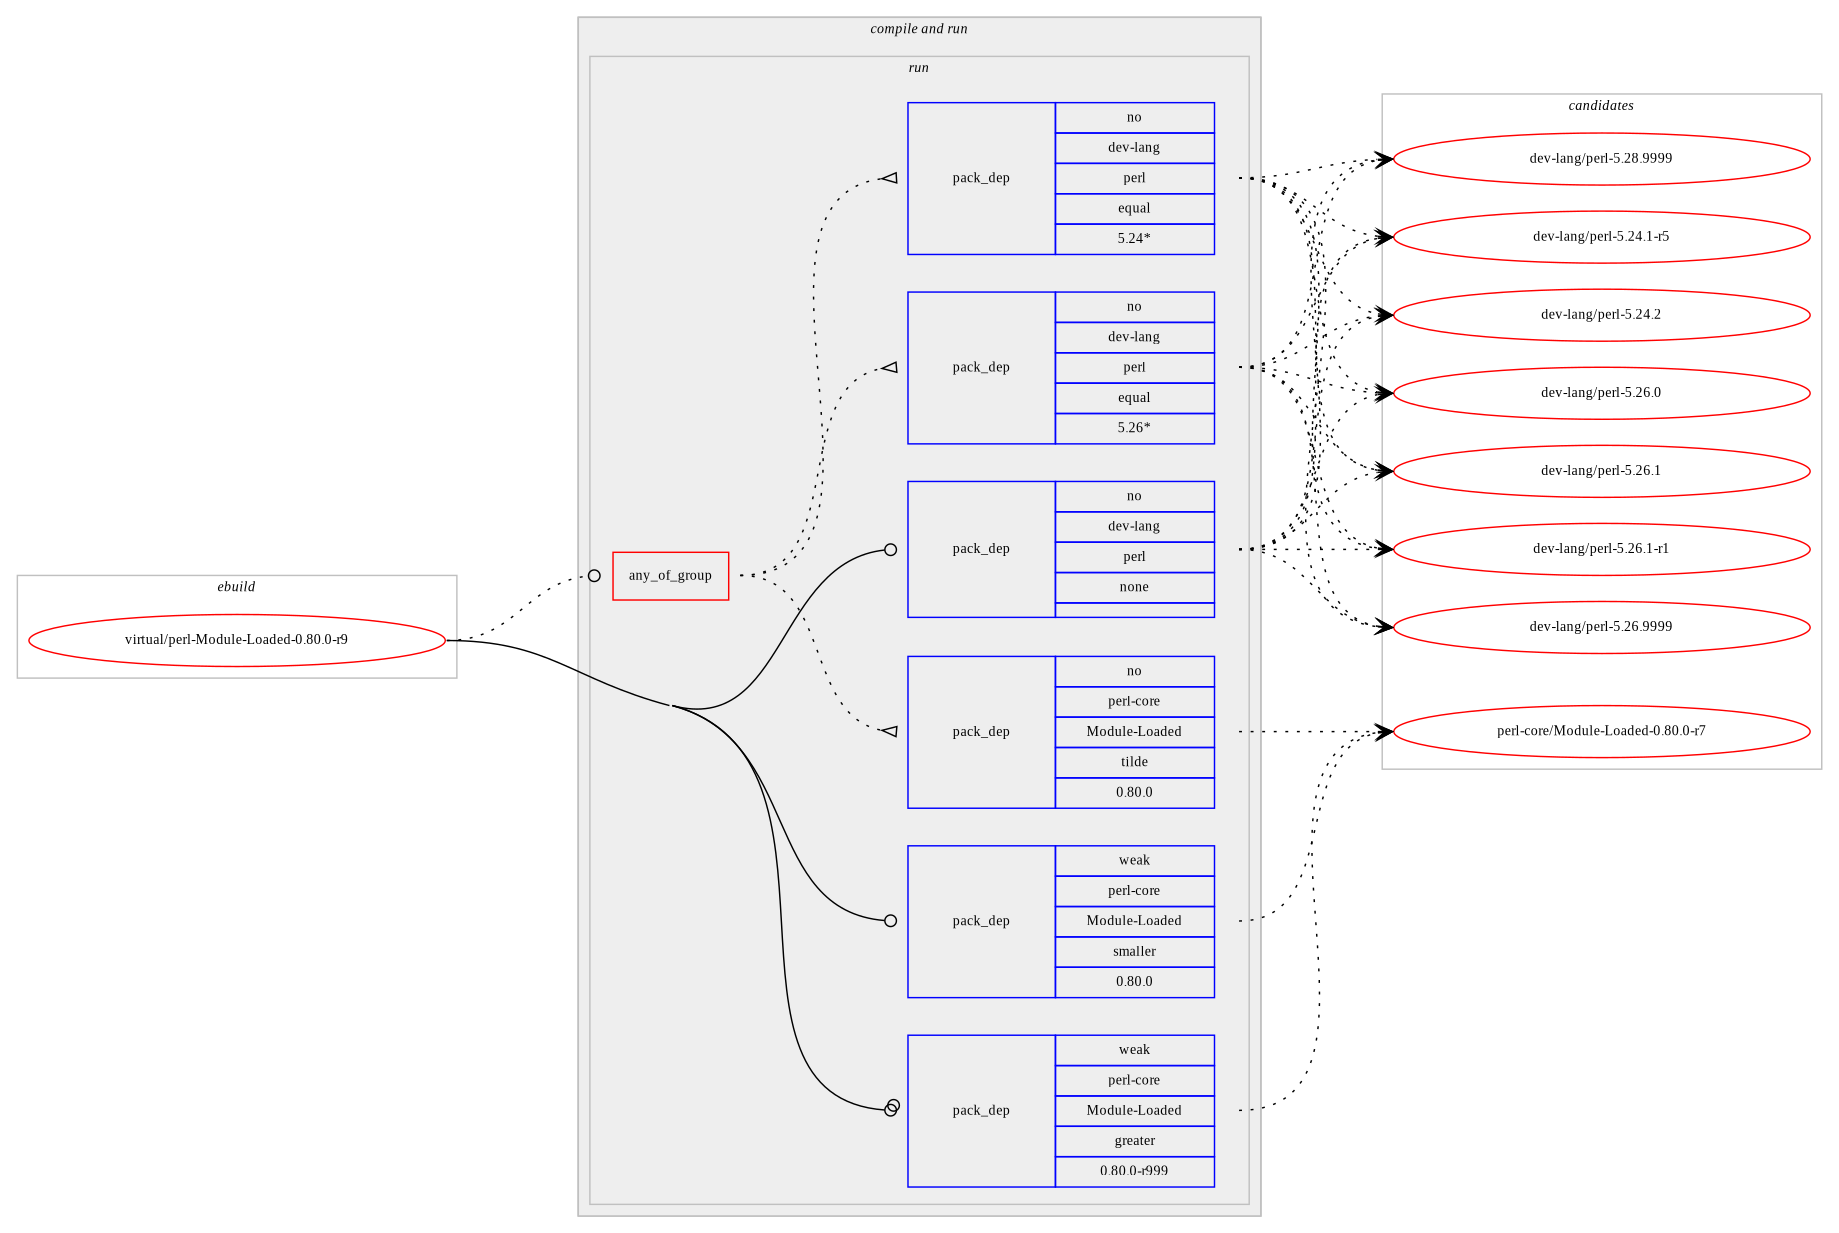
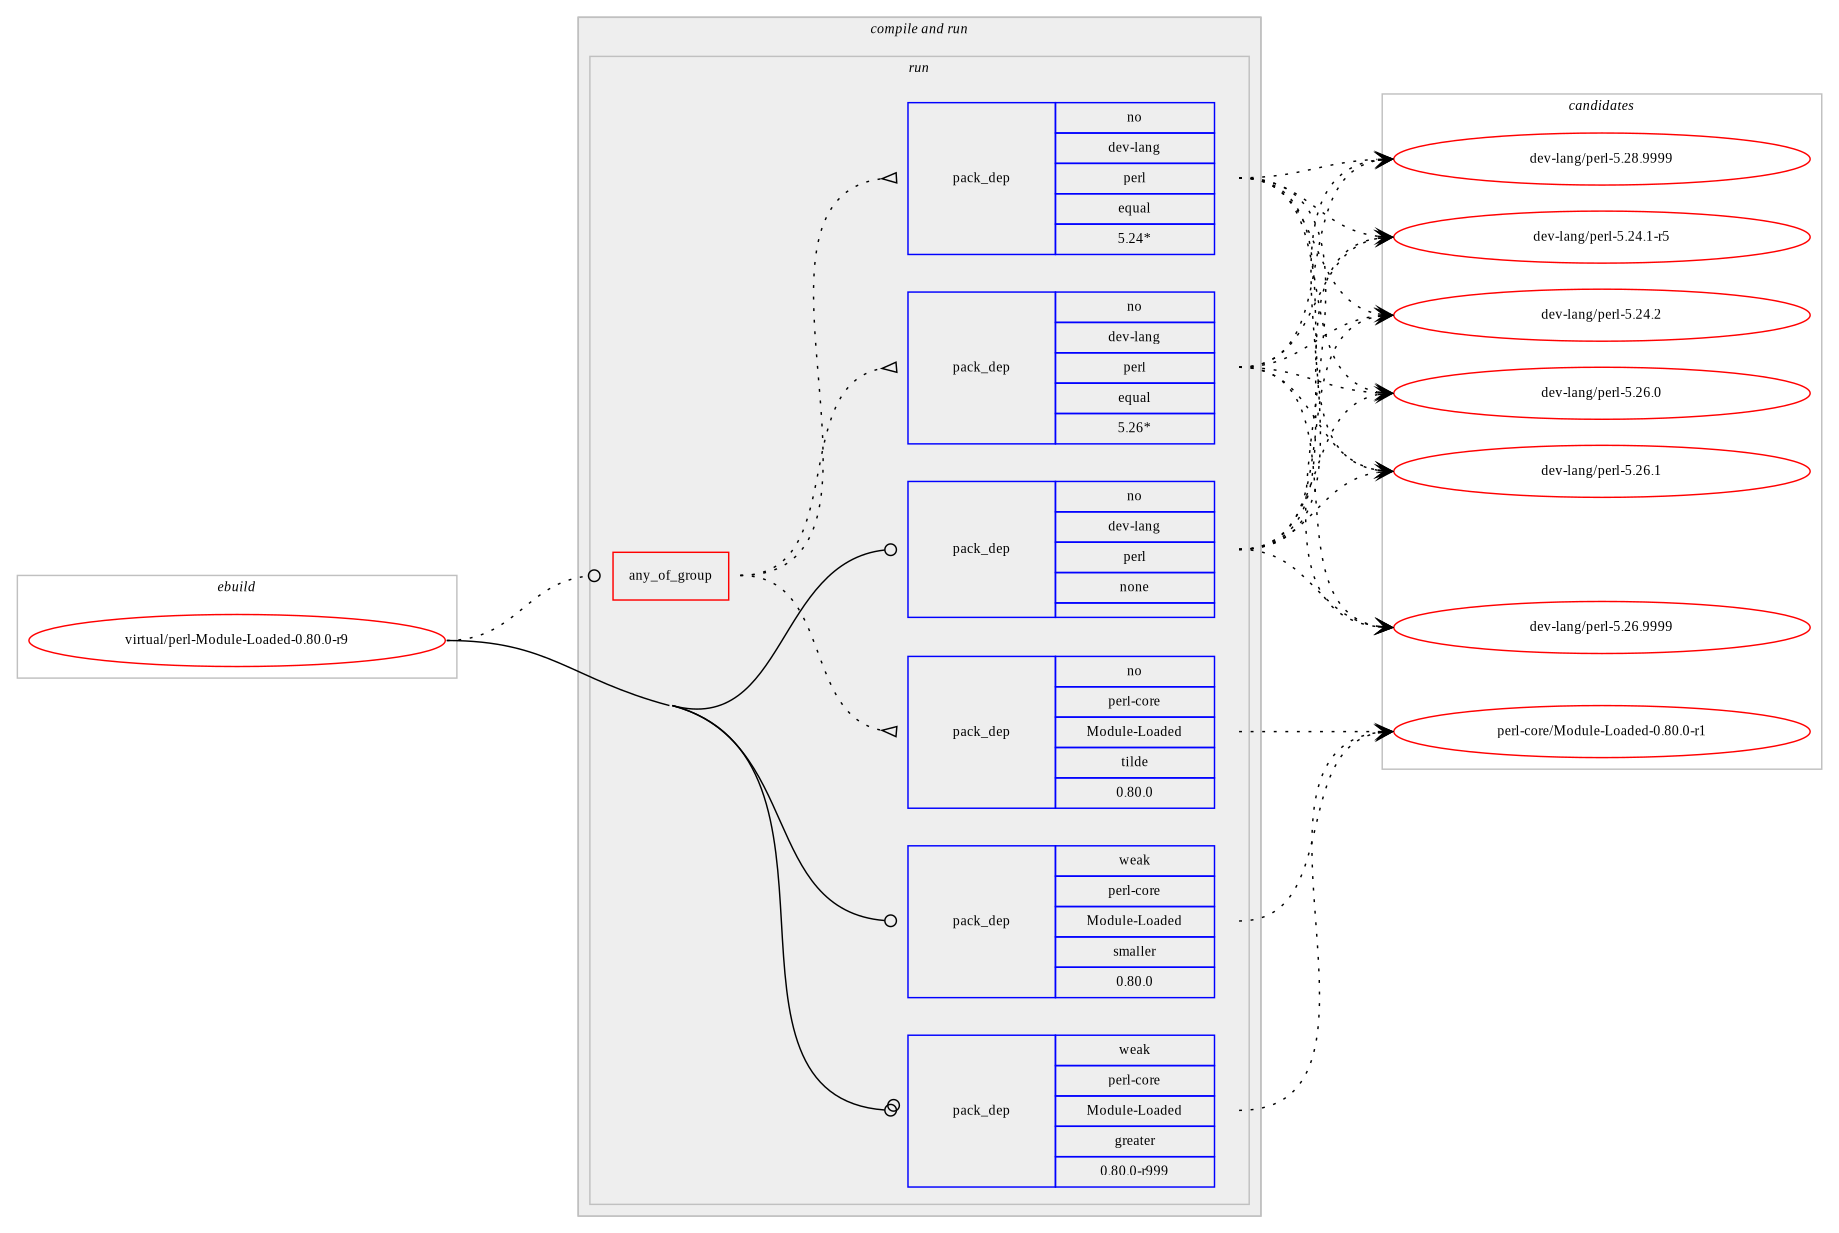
  digraph {
    compound=true
    concentrate=true
    fontname="Liberation Serif"
    fontsize=10
    newrank=true
    rankdir=LR
    ranksep=1.5
    node [color=red fontname="Liberation Serif" fontsize=10]
    edge [arrowhead=vee fontname="Liberation Serif" headport=w style=dotted tailport=e weight=100]
    n1 [label="virtual/perl-Module-Loaded-0.80.0-r9" width=4]
    n2 [color=blue label=<<TABLE BORDER="0" CELLBORDER="1" CELLSPACING="0" CELLPADDING="4" WIDTH="220"><TR><TD ROWSPAN="6" CELLPADDING="30">pack_dep</TD></TR><TR><TD WIDTH="110">no</TD></TR><TR><TD>dev-lang</TD></TR><TR><TD>perl</TD></TR><TR><TD>equal</TD></TR><TR><TD>5.26*</TD></TR></TABLE>> shape=none]
    n3 [color=blue label=<<TABLE BORDER="0" CELLBORDER="1" CELLSPACING="0" CELLPADDING="4" WIDTH="220"><TR><TD ROWSPAN="6" CELLPADDING="30">pack_dep</TD></TR><TR><TD WIDTH="110">no</TD></TR><TR><TD>dev-lang</TD></TR><TR><TD>perl</TD></TR><TR><TD>equal</TD></TR><TR><TD>5.24*</TD></TR></TABLE>> shape=none]
    n4 [color=blue label=<<TABLE BORDER="0" CELLBORDER="1" CELLSPACING="0" CELLPADDING="4" WIDTH="220"><TR><TD ROWSPAN="6" CELLPADDING="30">pack_dep</TD></TR><TR><TD WIDTH="110">no</TD></TR><TR><TD>perl-core</TD></TR><TR><TD>Module-Loaded</TD></TR><TR><TD>tilde</TD></TR><TR><TD>0.80.0</TD></TR></TABLE>> shape=none]
    n5 [label=<<TABLE BORDER="0" CELLBORDER="1" CELLSPACING="0" CELLPADDING="4"><TR><TD CELLPADDING="10">any_of_group</TD></TR></TABLE>> shape=none]
    n6 [color=blue label=<<TABLE BORDER="0" CELLBORDER="1" CELLSPACING="0" CELLPADDING="4" WIDTH="220"><TR><TD ROWSPAN="6" CELLPADDING="30">pack_dep</TD></TR><TR><TD WIDTH="110">no</TD></TR><TR><TD>dev-lang</TD></TR><TR><TD>perl</TD></TR><TR><TD>none</TD></TR><TR><TD></TD></TR></TABLE>> shape=none]
    n7 [color=blue label=<<TABLE BORDER="0" CELLBORDER="1" CELLSPACING="0" CELLPADDING="4" WIDTH="220"><TR><TD ROWSPAN="6" CELLPADDING="30">pack_dep</TD></TR><TR><TD WIDTH="110">weak</TD></TR><TR><TD>perl-core</TD></TR><TR><TD>Module-Loaded</TD></TR><TR><TD>greater</TD></TR><TR><TD>0.80.0-r999</TD></TR></TABLE>> shape=none]
    n8 [color=blue label=<<TABLE BORDER="0" CELLBORDER="1" CELLSPACING="0" CELLPADDING="4" WIDTH="220"><TR><TD ROWSPAN="6" CELLPADDING="30">pack_dep</TD></TR><TR><TD WIDTH="110">weak</TD></TR><TR><TD>perl-core</TD></TR><TR><TD>Module-Loaded</TD></TR><TR><TD>smaller</TD></TR><TR><TD>0.80.0</TD></TR></TABLE>> shape=none]
    n9 [label="dev-lang/perl-5.24.1-r5" width=4]
    n10 [label="dev-lang/perl-5.24.2" width=4]
    n11 [label="dev-lang/perl-5.26.0" width=4]
    n12 [label="dev-lang/perl-5.26.1" width=4]
-   n13 [label="dev-lang/perl-5.26.1-r1" width=4]
    n14 [label="dev-lang/perl-5.26.9999" width=4]
    n15 [label="dev-lang/perl-5.28.9999" width=4]
-   n16 [label="perl-core/Module-Loaded-0.80.0-r7" width=4]
+   n16 [label="perl-core/Module-Loaded-0.80.0-r1" width=4]
    subgraph cluster_1 {
      color=gray
      label=<<i>ebuild</i>>
      rank=same
      n1
    }
    subgraph cluster_2 {
      color=gray
      label=<<i>dependencies</i>>
      subgraph cluster_3 {
        color=gray
        fillcolor="#eeeeee"
        label=<<i>compile</i>>
        style=filled
      }
      subgraph cluster_4 {
        color=gray
        fillcolor="#eeeeee"
        label=<<i>compile and run</i>>
        style=filled
      }
      subgraph cluster_5 {
        color=gray
        fillcolor="#eeeeee"
        label=<<i>run</i>>
        style=filled
        subgraph sub_6 {
          color=gray
          fillcolor="#eeeeee"
          label=<<i>run</i>>
          style=filled
          n5
          subgraph sub_7 {
            color=gray
            fillcolor="#eeeeee"
            label=<<i>run</i>>
            style=filled
            n2
          }
          subgraph sub_8 {
            color=gray
            fillcolor="#eeeeee"
            label=<<i>run</i>>
            style=filled
            n3
          }
          subgraph sub_9 {
            color=gray
            fillcolor="#eeeeee"
            label=<<i>run</i>>
            style=filled
            n4
          }
        }
        subgraph sub_10 {
          color=gray
          fillcolor="#eeeeee"
          label=<<i>run</i>>
          style=filled
          n6
        }
        subgraph sub_11 {
          color=gray
          fillcolor="#eeeeee"
          label=<<i>run</i>>
          style=filled
          n7
        }
        subgraph sub_12 {
          color=gray
          fillcolor="#eeeeee"
          label=<<i>run</i>>
          style=filled
          n8
        }
      }
    }
    subgraph cluster_13 {
      color=gray
      label=<<i>candidates</i>>
      rank=same
      subgraph sub_14 {
        color=black
        label=<<i>candidates</i>>
        nodesep=1
        rank=same
        n9
        n10
        n11
        n12
-       n13
        n14
        n15
      }
      subgraph sub_15 {
        color=black
        label=<<i>candidates</i>>
        nodesep=1
        rank=same
        n9
        n10
        n11
        n12
-       n13
        n14
        n15
      }
      subgraph sub_16 {
        color=black
        label=<<i>candidates</i>>
        nodesep=1
        rank=same
        n16
      }
      subgraph sub_17 {
        color=black
        label=<<i>candidates</i>>
        nodesep=1
        rank=same
        n9
        n10
        n11
        n12
-       n13
        n14
        n15
      }
      subgraph sub_18 {
        color=black
        label=<<i>candidates</i>>
        nodesep=1
        rank=same
        n16
      }
      subgraph sub_19 {
        color=black
        label=<<i>candidates</i>>
        nodesep=1
        rank=same
        n16
      }
    }
    n1 -> n5 [arrowhead=odot weight=20]
    n1 -> n6 [arrowhead=odot style=solid weight=20]
    n1 -> n7 [arrowhead=odot style=solid weight=20]
    n1 -> n8 [arrowhead=odot style=solid weight=20]
    n2 -> n9
    n2 -> n10
    n2 -> n11
    n2 -> n12
-   n2 -> n13
    n2 -> n14
    n2 -> n15
    n3 -> n9
    n3 -> n10
    n3 -> n11
    n3 -> n12
-   n3 -> n13
    n3 -> n14
    n3 -> n15
    n4 -> n16
    n5 -> n2 [arrowhead=oinv weight=20]
    n5 -> n3 [arrowhead=oinv weight=20]
    n5 -> n4 [arrowhead=oinv weight=20]
    n6 -> n9
    n6 -> n10
    n6 -> n11
    n6 -> n12
-   n6 -> n13
    n6 -> n14
    n6 -> n15
    n7 -> n16
    n8 -> n16
  }
